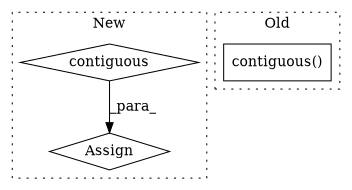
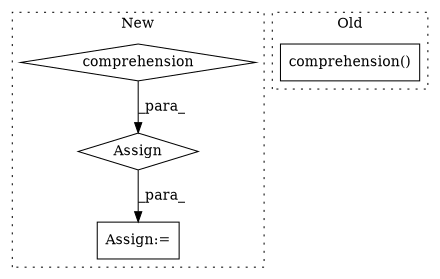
  digraph {
    node [l=3 shape=diamond]
    n1 [a=106 l=87 label=Assign s=3785]
-   n2 [a=45 label=contiguous s=3801]
-   n4 [a=75 l=31 label="contiguous()" s=3060 shape=box]
+   n2 [a=45 label=comprehension s=3801]
+   n3 [a=68 label="Assign:=" s=3931 shape=box]
+   n4 [a=75 l=31 label="comprehension()" s=3060 shape=box]
    subgraph cluster_1 {
      label=New
      style=dotted
      n1
      n2
+     n3
    }
    subgraph cluster_2 {
      label=Old
      style=dotted
      n4
    }
+   n1 -> n3 [label=_para_]
    n2 -> n1 [label=_para_]
  }
